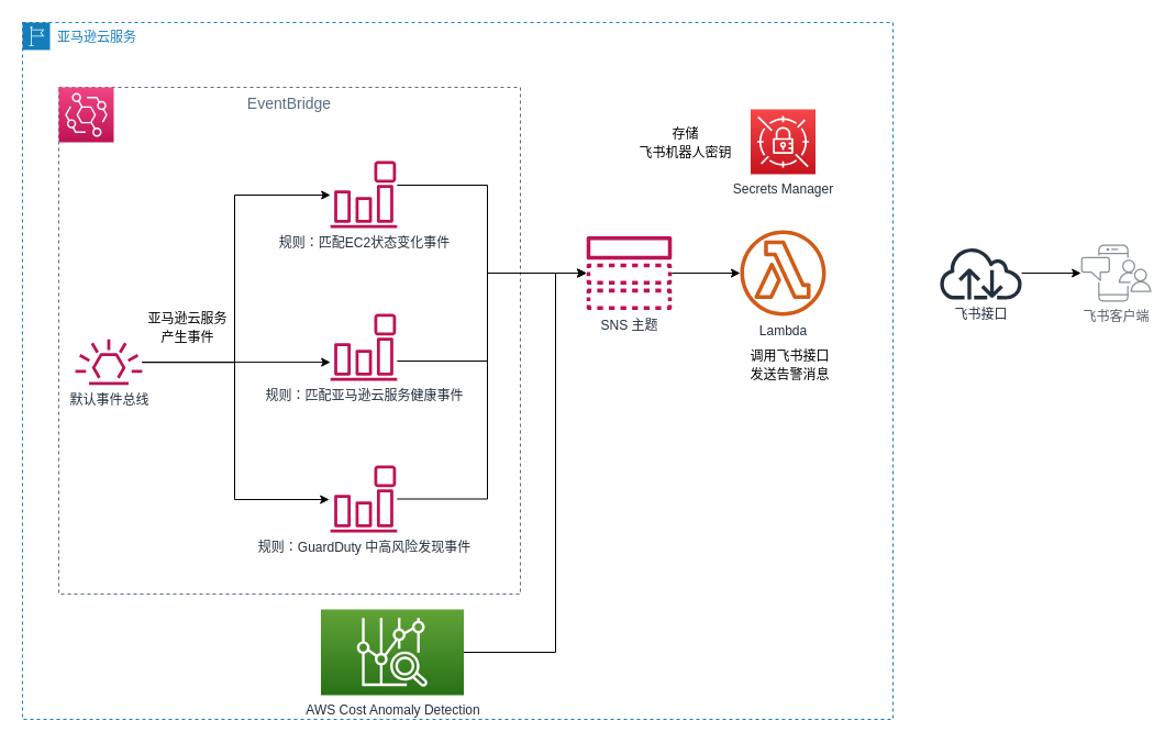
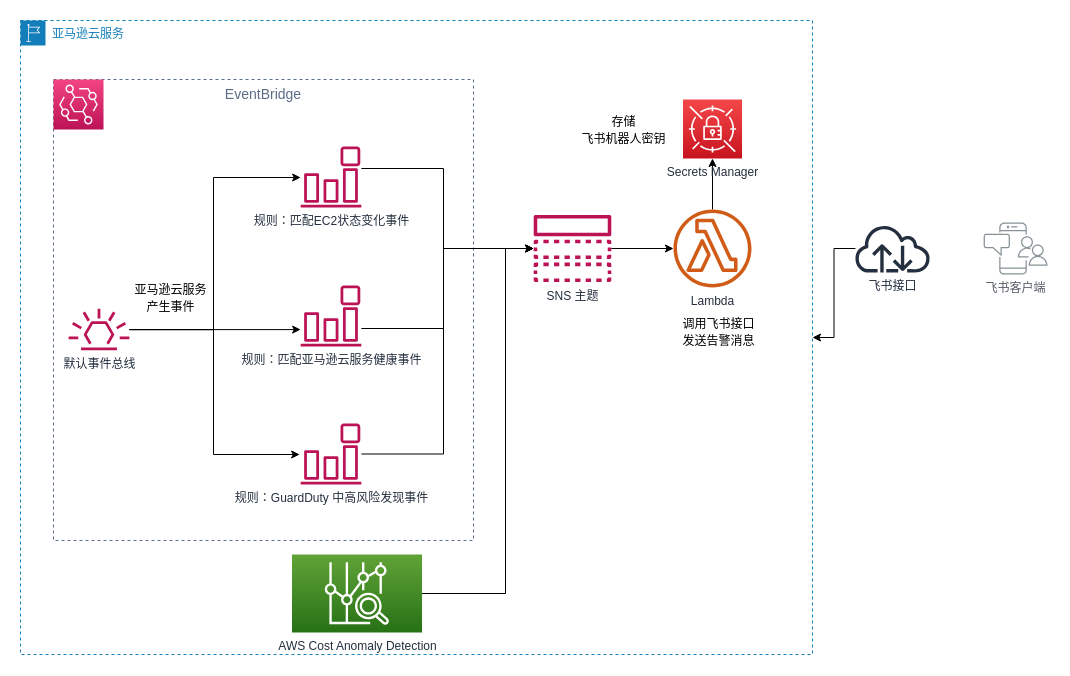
  <mxCell id="0" />
  <mxCell id="1" parent="0" />
  <mxCell id="2" value="亚马逊云服务" style="points=[[0,0],[0.25,0],[0.5,0],[0.75,0],[1,0],[1,0.25],[1,0.5],[1,0.75],[1,1],[0.75,1],[0.5,1],[0.25,1],[0,1],[0,0.75],[0,0.5],[0,0.25]];outlineConnect=0;gradientColor=none;html=1;whiteSpace=wrap;fontSize=12;fontStyle=0;shape=mxgraph.aws4.group;grIcon=mxgraph.aws4.group_region;strokeColor=#147EBA;fillColor=none;verticalAlign=top;align=left;spacingLeft=30;fontColor=#147EBA;dashed=1;" parent="1" vertex="1"><mxGeometry x="20" y="20" width="792" height="634" as="geometry" /></mxCell>
  <mxCell id="3" value="EventBridge" style="fillColor=none;strokeColor=#5A6C86;dashed=1;verticalAlign=top;fontStyle=0;fontColor=#5A6C86;fontSize=14;" parent="1" vertex="1"><mxGeometry x="53" y="79" width="420" height="461" as="geometry" /></mxCell>
  <mxCell id="4" value="" style="points=[[0,0,0],[0.25,0,0],[0.5,0,0],[0.75,0,0],[1,0,0],[0,1,0],[0.25,1,0],[0.5,1,0],[0.75,1,0],[1,1,0],[0,0.25,0],[0,0.5,0],[0,0.75,0],[1,0.25,0],[1,0.5,0],[1,0.75,0]];outlineConnect=0;fontColor=#232F3E;gradientColor=#F34482;gradientDirection=north;fillColor=#BC1356;strokeColor=#ffffff;dashed=0;verticalLabelPosition=bottom;verticalAlign=top;align=center;html=1;fontSize=12;fontStyle=0;aspect=fixed;shape=mxgraph.aws4.resourceIcon;resIcon=mxgraph.aws4.eventbridge;" parent="1" vertex="1"><mxGeometry x="53" y="79" width="50" height="50" as="geometry" /></mxCell>
  <mxCell id="5" style="edgeStyle=orthogonalEdgeStyle;rounded=0;orthogonalLoop=1;jettySize=auto;html=1;" parent="1" source="8" target="17" edge="1"><mxGeometry relative="1" as="geometry"><Array as="points"><mxPoint x="161" y="329" /><mxPoint x="161" y="329" /></Array></mxGeometry></mxCell>
  <mxCell id="6" style="edgeStyle=orthogonalEdgeStyle;rounded=0;orthogonalLoop=1;jettySize=auto;html=1;" parent="1" source="8" edge="1"><mxGeometry relative="1" as="geometry"><mxPoint x="127.897" y="248.1" as="sourcePoint" /><mxPoint x="299.172" y="454" as="targetPoint" /><Array as="points"><mxPoint x="213" y="329" /><mxPoint x="213" y="454" /></Array></mxGeometry></mxCell>
  <mxCell id="7" style="edgeStyle=orthogonalEdgeStyle;rounded=0;orthogonalLoop=1;jettySize=auto;html=1;" parent="1" source="8" target="15" edge="1"><mxGeometry relative="1" as="geometry"><Array as="points"><mxPoint x="213" y="329" /><mxPoint x="213" y="177" /></Array></mxGeometry></mxCell>
  <mxCell id="8" value="默认事件总线" style="outlineConnect=0;fontColor=#232F3E;gradientColor=none;fillColor=#BC1356;strokeColor=none;dashed=0;verticalLabelPosition=bottom;verticalAlign=top;align=center;html=1;fontSize=12;fontStyle=0;aspect=fixed;pointerEvents=1;shape=mxgraph.aws4.eventbridge_default_event_bus_resource;" parent="1" vertex="1"><mxGeometry x="68" y="308.28" width="61" height="41.45" as="geometry" /></mxCell>
  <mxCell id="9" style="edgeStyle=orthogonalEdgeStyle;rounded=0;orthogonalLoop=1;jettySize=auto;html=1;" parent="1" source="10" target="12" edge="1"><mxGeometry relative="1" as="geometry" /></mxCell>
  <mxCell id="10" value="SNS&amp;nbsp;主题" style="outlineConnect=0;fontColor=#232F3E;gradientColor=none;fillColor=#BC1356;strokeColor=none;dashed=0;verticalLabelPosition=bottom;verticalAlign=top;align=center;html=1;fontSize=12;fontStyle=0;aspect=fixed;pointerEvents=1;shape=mxgraph.aws4.topic;" parent="1" vertex="1"><mxGeometry x="533" y="214.5" width="78" height="67" as="geometry" /></mxCell>
+ <mxCell id="11" style="edgeStyle=orthogonalEdgeStyle;rounded=0;orthogonalLoop=1;jettySize=auto;html=1;" parent="1" source="12" target="13" edge="1"><mxGeometry relative="1" as="geometry" /></mxCell>
  <mxCell id="12" value="Lambda" style="outlineConnect=0;fontColor=#232F3E;gradientColor=none;fillColor=#D05C17;strokeColor=none;dashed=0;verticalLabelPosition=bottom;verticalAlign=top;align=center;html=1;fontSize=12;fontStyle=0;aspect=fixed;pointerEvents=1;shape=mxgraph.aws4.lambda_function;" parent="1" vertex="1"><mxGeometry x="673" y="209" width="78" height="78" as="geometry" /></mxCell>
  <mxCell id="13" value="Secrets Manager" style="points=[[0,0,0],[0.25,0,0],[0.5,0,0],[0.75,0,0],[1,0,0],[0,1,0],[0.25,1,0],[0.5,1,0],[0.75,1,0],[1,1,0],[0,0.25,0],[0,0.5,0],[0,0.75,0],[1,0.25,0],[1,0.5,0],[1,0.75,0]];outlineConnect=0;fontColor=#232F3E;gradientColor=#F54749;gradientDirection=north;fillColor=#C7131F;strokeColor=#ffffff;dashed=0;verticalLabelPosition=bottom;verticalAlign=top;align=center;html=1;fontSize=12;fontStyle=0;aspect=fixed;shape=mxgraph.aws4.resourceIcon;resIcon=mxgraph.aws4.secrets_manager;" parent="1" vertex="1"><mxGeometry x="682.5" y="99" width="59" height="59" as="geometry" /></mxCell>
  <mxCell id="14" style="edgeStyle=orthogonalEdgeStyle;rounded=0;orthogonalLoop=1;jettySize=auto;html=1;" parent="1" source="15" target="10" edge="1"><mxGeometry relative="1" as="geometry"><Array as="points"><mxPoint x="443" y="168" /><mxPoint x="443" y="248" /></Array></mxGeometry></mxCell>
  <mxCell id="15" value="规则：匹配EC2状态变化事件" style="outlineConnect=0;fontColor=#232F3E;gradientColor=none;fillColor=#BC1356;strokeColor=none;dashed=0;verticalLabelPosition=bottom;verticalAlign=top;align=center;html=1;fontSize=12;fontStyle=0;aspect=fixed;pointerEvents=1;shape=mxgraph.aws4.event_event_based;" parent="1" vertex="1"><mxGeometry x="300" y="146" width="61" height="61" as="geometry" /></mxCell>
  <mxCell id="16" style="edgeStyle=orthogonalEdgeStyle;rounded=0;orthogonalLoop=1;jettySize=auto;html=1;" parent="1" source="17" target="10" edge="1"><mxGeometry relative="1" as="geometry"><Array as="points"><mxPoint x="443" y="328" /><mxPoint x="443" y="248" /></Array></mxGeometry></mxCell>
  <mxCell id="17" value="规则：匹配亚马逊云服务健康事件" style="outlineConnect=0;fontColor=#232F3E;gradientColor=none;fillColor=#BC1356;strokeColor=none;dashed=0;verticalLabelPosition=bottom;verticalAlign=top;align=center;html=1;fontSize=12;fontStyle=0;aspect=fixed;pointerEvents=1;shape=mxgraph.aws4.event_event_based;" parent="1" vertex="1"><mxGeometry x="300" y="285" width="61" height="61" as="geometry" /></mxCell>
  <mxCell id="18" value="飞书客户端" style="outlineConnect=0;gradientColor=none;fontColor=#545B64;strokeColor=none;fillColor=#879196;dashed=0;verticalLabelPosition=bottom;verticalAlign=top;align=center;html=1;fontSize=12;fontStyle=0;aspect=fixed;shape=mxgraph.aws4.illustration_notification;pointerEvents=1" parent="1" vertex="1"><mxGeometry x="983" y="222" width="64.2" height="52" as="geometry" /></mxCell>
- <mxCell id="19" value="" style="edgeStyle=orthogonalEdgeStyle;rounded=0;orthogonalLoop=1;jettySize=auto;html=1;fontSize=14;" parent="1" source="20" target="18" edge="1"><mxGeometry relative="1" as="geometry" /></mxCell>
+ <mxCell id="19" value="" style="edgeStyle=orthogonalEdgeStyle;rounded=0;orthogonalLoop=1;jettySize=auto;html=1;fontSize=14;" parent="1" source="20" target="2" edge="1"><mxGeometry relative="1" as="geometry" /></mxCell>
  <mxCell id="20" value="飞书接口" style="outlineConnect=0;fontColor=#232F3E;gradientColor=none;fillColor=#232F3E;strokeColor=none;dashed=0;verticalLabelPosition=bottom;verticalAlign=top;align=center;html=1;fontSize=12;fontStyle=0;aspect=fixed;pointerEvents=1;shape=mxgraph.aws4.internet;" parent="1" vertex="1"><mxGeometry x="853" y="224" width="78" height="48" as="geometry" /></mxCell>
  <mxCell id="21" value="&lt;div&gt;&lt;font style=&quot;font-size: 12px&quot;&gt;存储&lt;/font&gt;&lt;/div&gt;&lt;div&gt;&lt;font style=&quot;font-size: 12px&quot;&gt;飞书机器人密钥&lt;/font&gt;&lt;/div&gt;" style="text;html=1;align=center;verticalAlign=middle;resizable=0;points=[];autosize=1;fontSize=14;" parent="1" vertex="1"><mxGeometry x="572" y="105.5" width="102" height="46" as="geometry" /></mxCell>
  <mxCell id="22" value="&lt;span style=&quot;font-size: 12px&quot;&gt;调用飞书&lt;/span&gt;&lt;span style=&quot;font-size: 12px&quot;&gt;接口&lt;br&gt;发送告警消息&lt;/span&gt;" style="text;html=1;align=center;verticalAlign=middle;resizable=0;points=[];autosize=1;fontSize=14;" parent="1" vertex="1"><mxGeometry x="673" y="308" width="90" height="46" as="geometry" /></mxCell>
  <mxCell id="23" value="&lt;span style=&quot;font-size: 12px&quot;&gt;亚马逊云服务&lt;br&gt;产生事件&lt;/span&gt;" style="text;html=1;align=center;verticalAlign=middle;resizable=0;points=[];autosize=1;fontSize=14;" parent="1" vertex="1"><mxGeometry x="129" y="277" width="82" height="40" as="geometry" /></mxCell>
  <mxCell id="24" style="edgeStyle=orthogonalEdgeStyle;rounded=0;orthogonalLoop=1;jettySize=auto;html=1;exitX=1;exitY=0.5;exitDx=0;exitDy=0;exitPerimeter=0;" parent="1" source="25" target="10" edge="1"><mxGeometry relative="1" as="geometry"><Array as="points"><mxPoint x="505" y="593" /><mxPoint x="505" y="248" /></Array></mxGeometry></mxCell>
  <mxCell id="25" value="AWS Cost Anomaly Detection" style="sketch=0;points=[[0,0,0],[0.25,0,0],[0.5,0,0],[0.75,0,0],[1,0,0],[0,1,0],[0.25,1,0],[0.5,1,0],[0.75,1,0],[1,1,0],[0,0.25,0],[0,0.5,0],[0,0.75,0],[1,0.25,0],[1,0.5,0],[1,0.75,0]];outlineConnect=0;fontColor=#232F3E;gradientColor=#60A337;gradientDirection=north;fillColor=#277116;strokeColor=#ffffff;dashed=0;verticalLabelPosition=bottom;verticalAlign=top;align=center;html=1;fontSize=12;fontStyle=0;aspect=fixed;shape=mxgraph.aws4.resourceIcon;resIcon=mxgraph.aws4.cost_explorer;" parent="1" vertex="1"><mxGeometry x="291.5" y="554" width="130" height="78" as="geometry" /></mxCell>
  <mxCell id="26" style="edgeStyle=orthogonalEdgeStyle;rounded=0;orthogonalLoop=1;jettySize=auto;html=1;" parent="1" source="27" target="10" edge="1"><mxGeometry relative="1" as="geometry"><Array as="points"><mxPoint x="443" y="454" /><mxPoint x="443" y="248" /></Array></mxGeometry></mxCell>
  <mxCell id="27" value="规则：GuardDuty 中高风险发现事件" style="outlineConnect=0;fontColor=#232F3E;gradientColor=none;fillColor=#BC1356;strokeColor=none;dashed=0;verticalLabelPosition=bottom;verticalAlign=top;align=center;html=1;fontSize=12;fontStyle=0;aspect=fixed;pointerEvents=1;shape=mxgraph.aws4.event_event_based;" parent="1" vertex="1"><mxGeometry x="300" y="423" width="61" height="61" as="geometry" /></mxCell>
